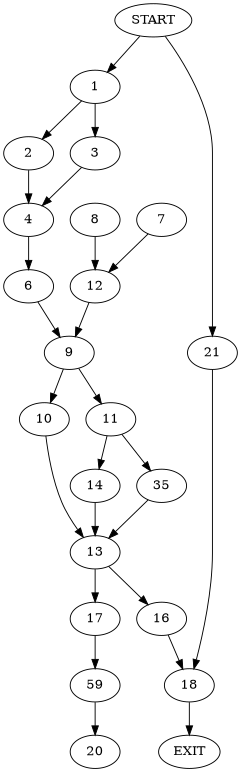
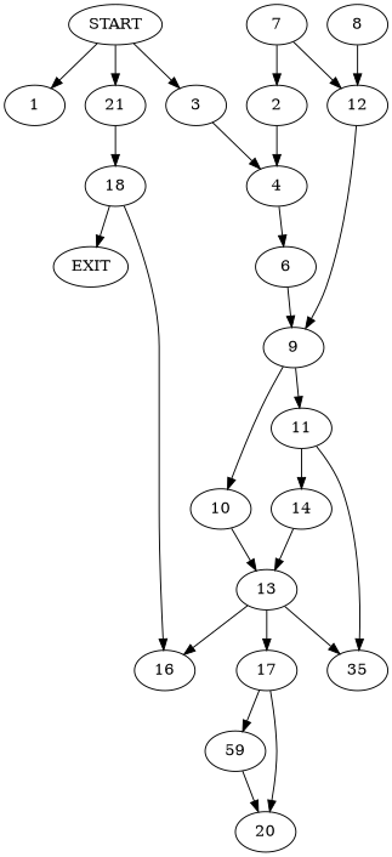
  digraph {
    n1 [label=START]
    1
    21
    2
    3
    18
    n7 [label=EXIT]
    4
    6
    9
    7
    12
    8
    10
    11
    13
    14
    n18 [label=35]
    16
    17
    n21 [label=59]
    20
    n1 -> 1
    n1 -> 21
-   1 -> 2
-   1 -> 3
+   7 -> 2
+   n1 -> 3
    21 -> 18
    2 -> 4
    3 -> 4
    18 -> n7
    4 -> 6
    6 -> 9
    9 -> 10
    9 -> 11
    7 -> 12
    12 -> 9
    8 -> 12
    10 -> 13
    11 -> 14
    11 -> n18
    13 -> 16
    13 -> 17
    14 -> 13
-   n18 -> 13
-   16 -> 18
+   13 -> n18
+   18 -> 16
    17 -> n21
+   17 -> 20
    n21 -> 20
  }
